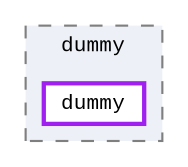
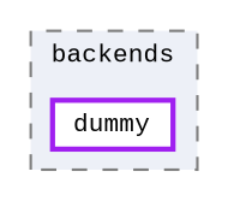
  digraph {
    compound=true
    fontname="Liberation Mono"
    n1 [color=purple fillcolor=white fontname="Liberation Mono" fontsize=10 height=0.2 label=dummy shape=box style="filled,bold" width=0.4]
    subgraph cluster_1 {
      bgcolor="#edf0f7"
      fontsize=10
-     label=dummy
+     label=backends
      pencolor=grey50
      style="filled,dashed"
      n1
    }
  }
